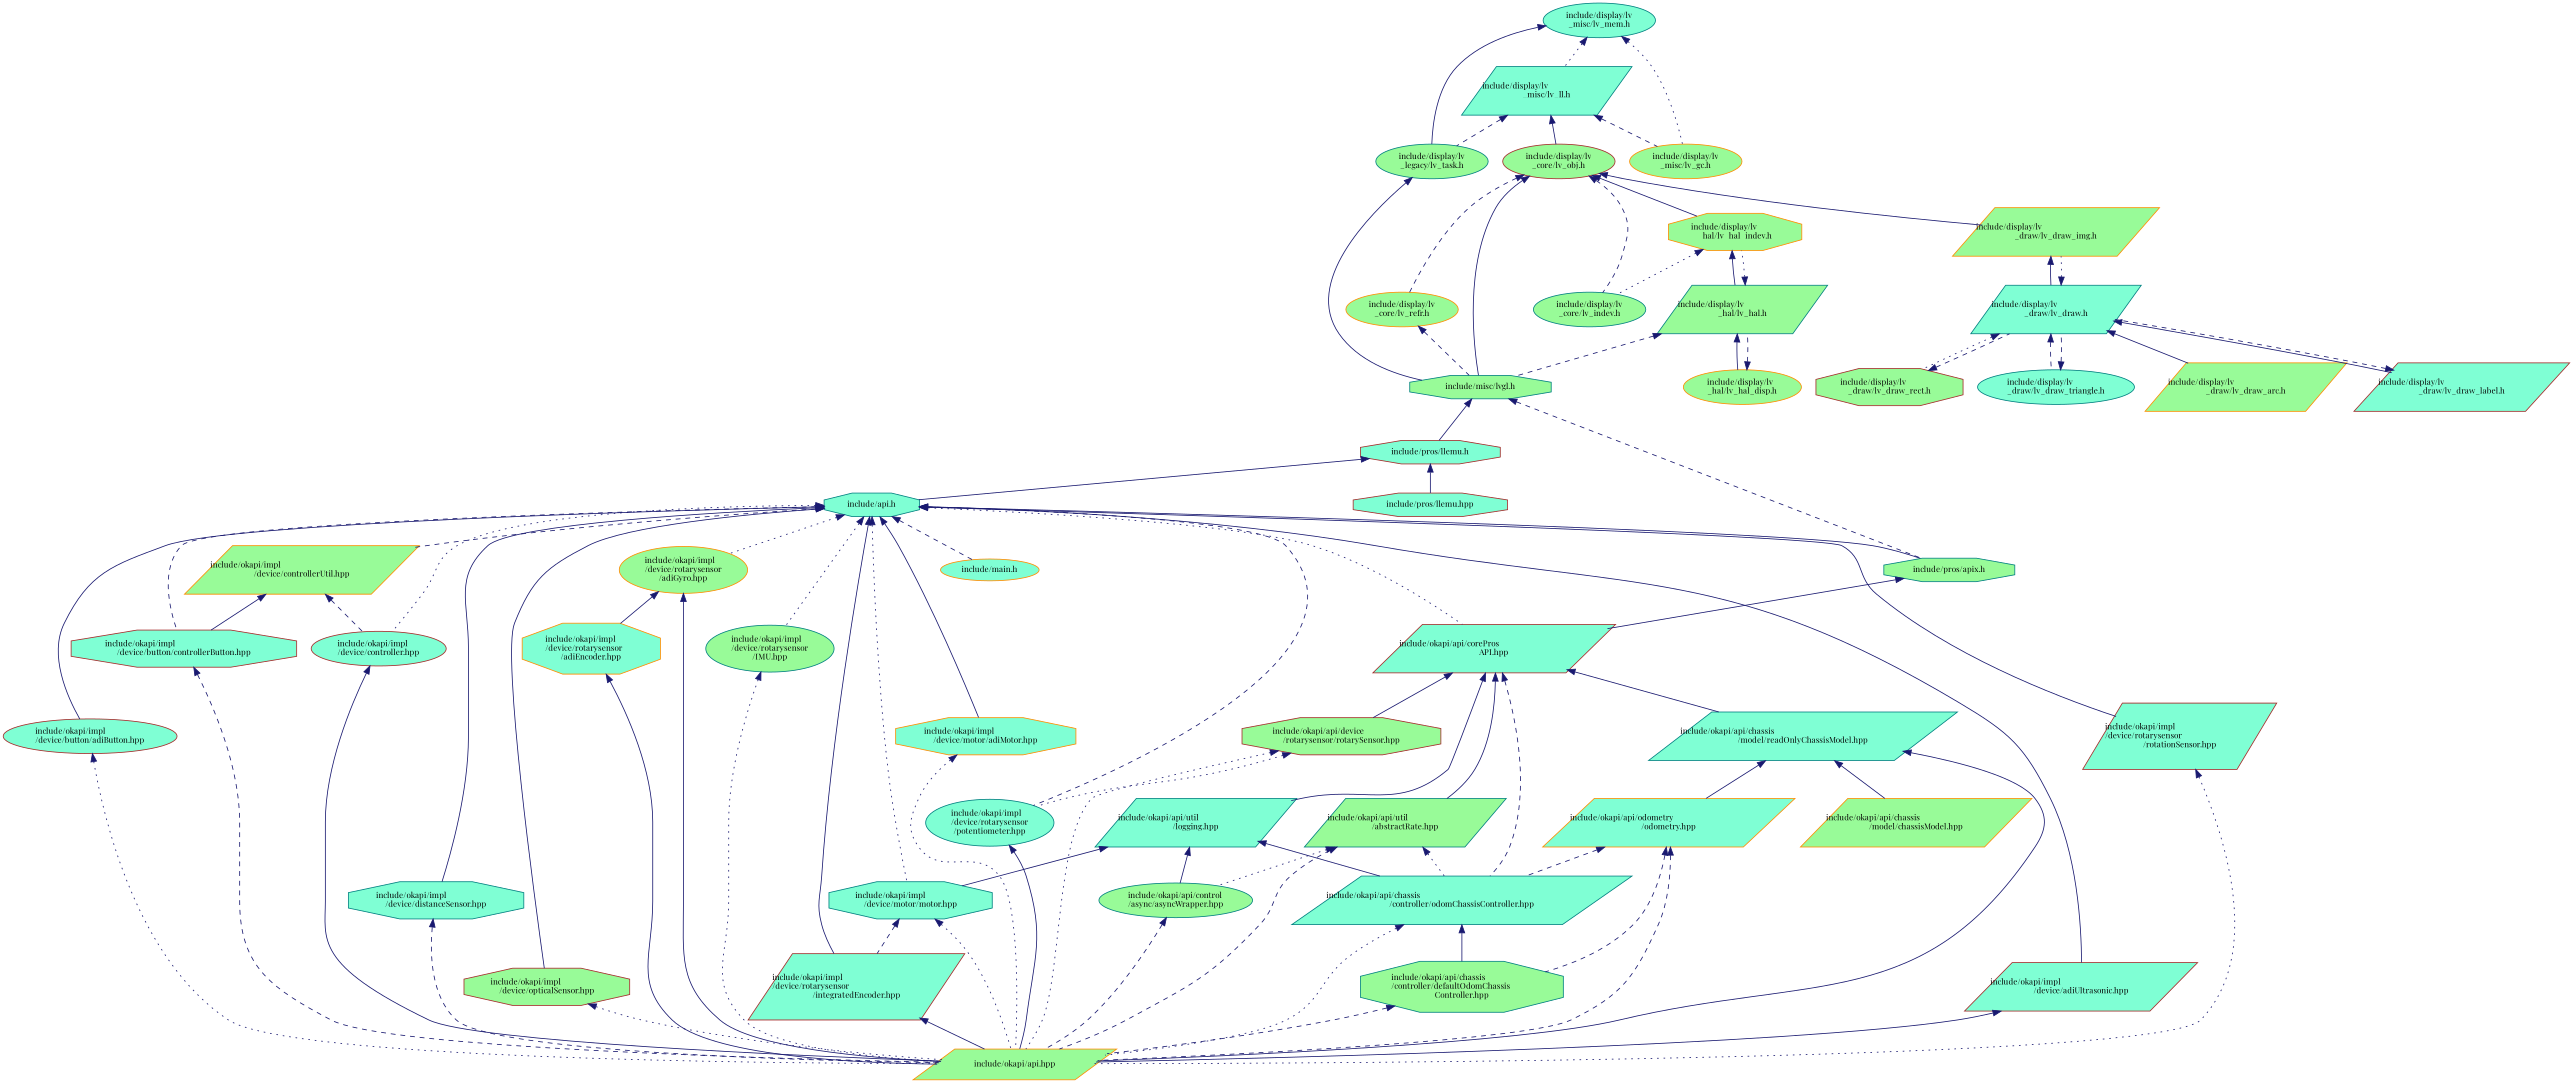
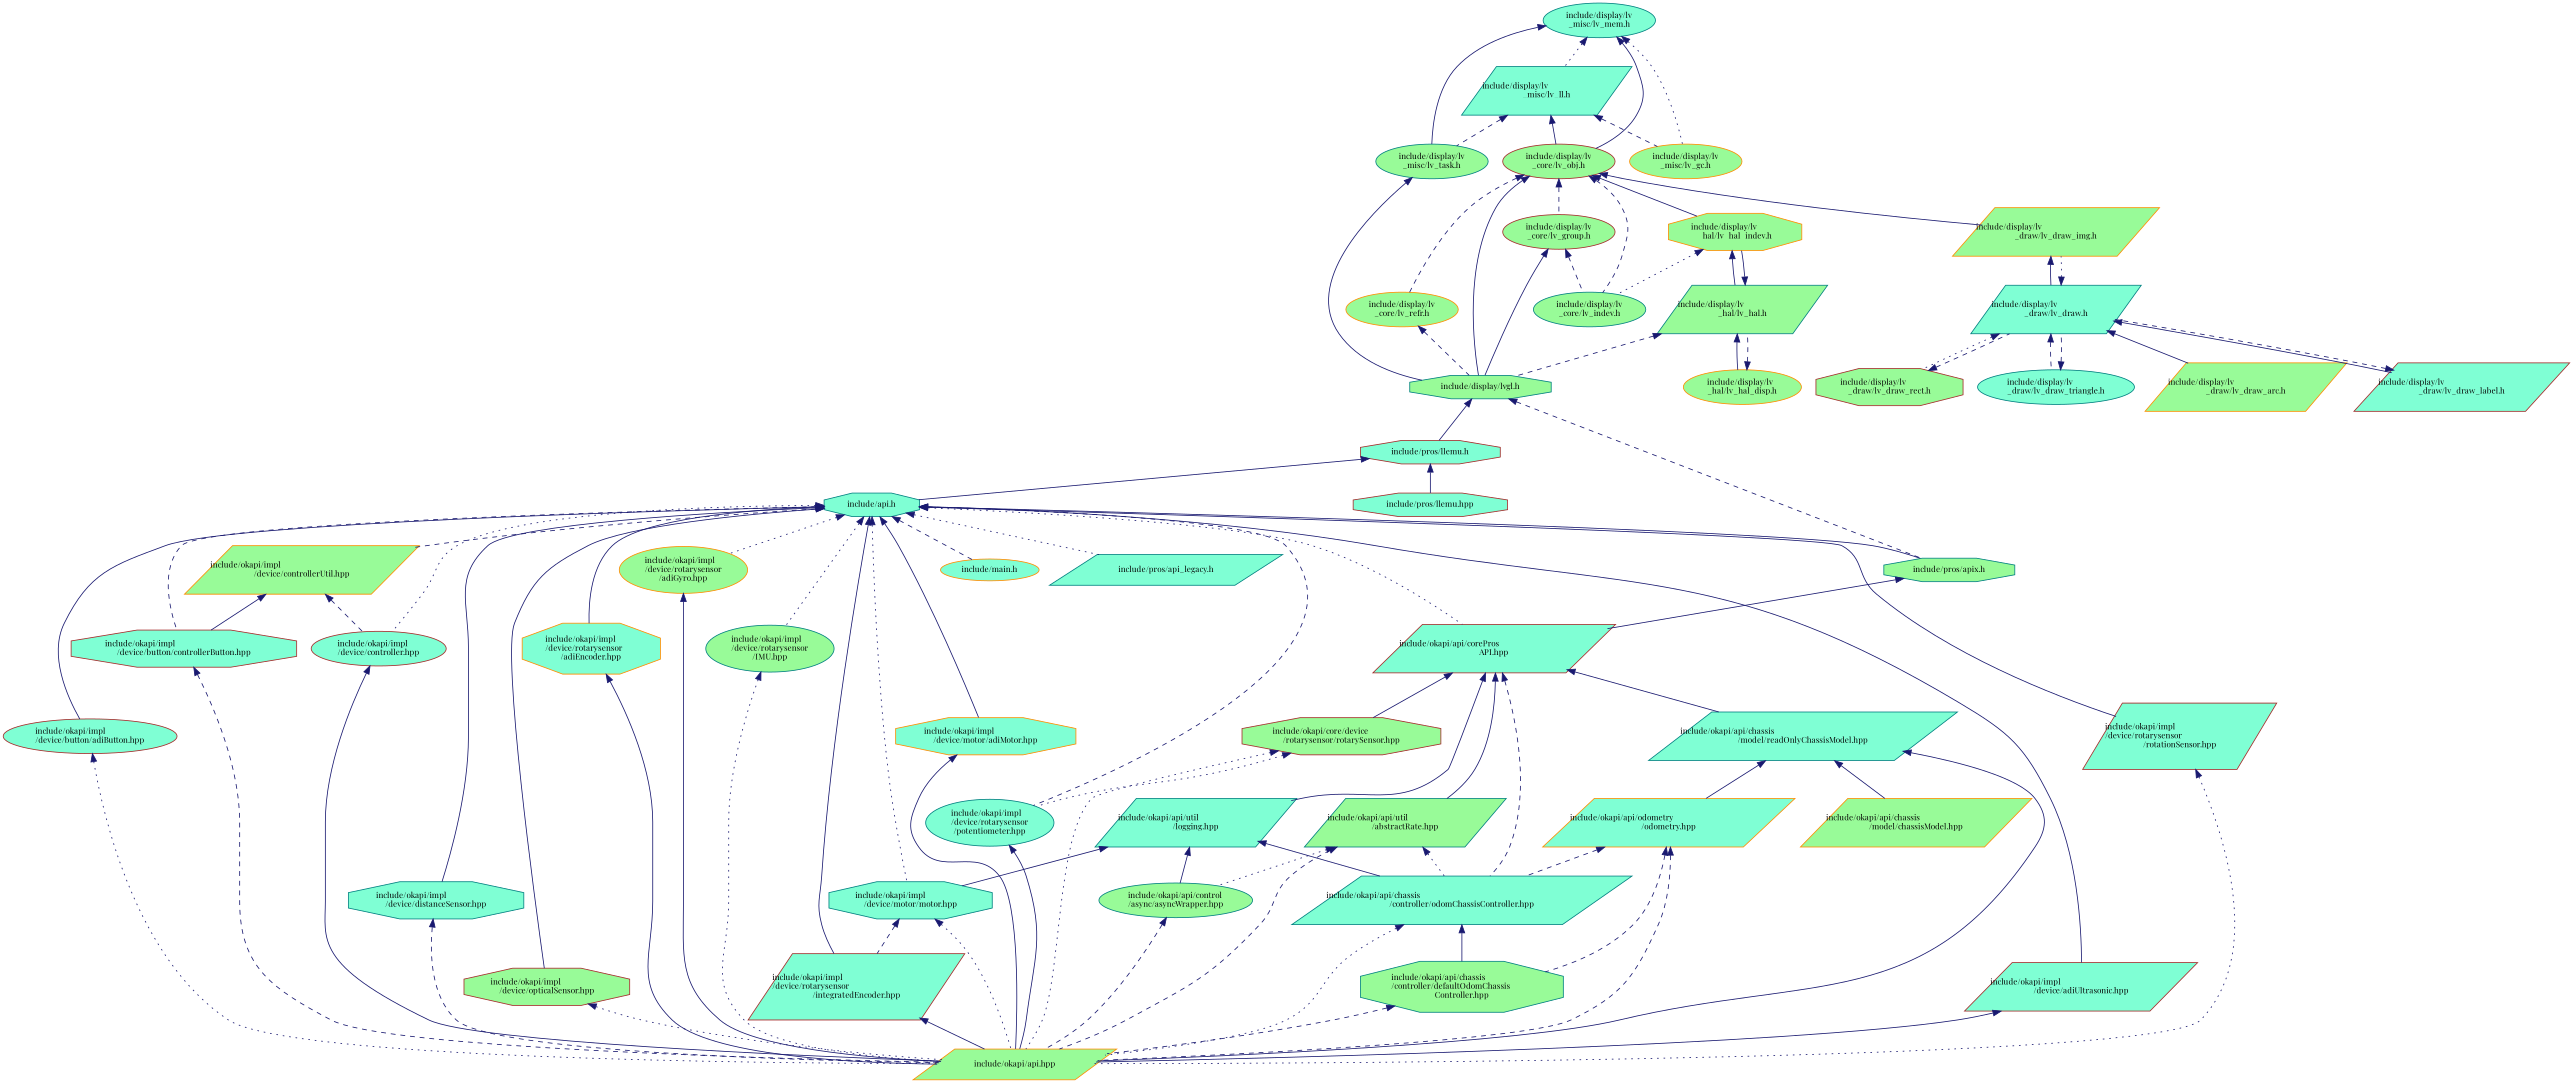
  digraph {
    fontname="Playfair Display"
    node [color=teal fillcolor=aquamarine fontname="Playfair Display" fontsize=10 shape=parallelogram style=filled]
    edge [color=midnightblue dir=back fontname="Playfair Display" fontsize=10 labelfontname=Helvetica labelfontsize=10 style=solid]
    n1 [fontcolor=black height=0.2 label="include/display/lv\l_misc/lv_mem.h" shape=ellipse width=0.4]
    n2 [color=brown fillcolor=palegreen height=0.2 label="include/display/lv\l_core/lv_obj.h" shape=ellipse width=0.4]
    n3 [color=darkorange fillcolor=palegreen height=0.2 label="include/display/lv\l_misc/lv_gc.h" shape=ellipse width=0.4]
    n4 [height=0.2 label="include/display/lv\l_misc/lv_ll.h" width=0.4]
-   n5 [fillcolor=palegreen height=0.2 label="include/display/lv\l_legacy/lv_task.h" shape=ellipse width=0.4]
+   n5 [fillcolor=palegreen height=0.2 label="include/display/lv\l_misc/lv_task.h" shape=ellipse width=0.4]
+   n6 [color=brown fillcolor=palegreen height=0.2 label="include/display/lv\l_core/lv_group.h" shape=ellipse width=0.4]
    n7 [fillcolor=palegreen height=0.2 label="include/display/lv\l_core/lv_indev.h" shape=ellipse width=0.4]
-   n8 [fillcolor=palegreen height=0.2 label="include/misc/lvgl.h" shape=octagon width=0.4]
+   n8 [fillcolor=palegreen height=0.2 label="include/display/lvgl.h" shape=octagon width=0.4]
    n9 [color=darkorange fillcolor=palegreen height=0.2 label="include/display/lv\l_core/lv_refr.h" shape=ellipse width=0.4]
    n10 [color=darkorange fillcolor=palegreen height=0.2 label="include/display/lv\l_draw/lv_draw_img.h" width=0.4]
    n11 [color=darkorange fillcolor=palegreen height=0.2 label="include/display/lv\l_hal/lv_hal_indev.h" shape=octagon width=0.4]
    n12 [fillcolor=palegreen height=0.2 label="include/pros/apix.h" shape=octagon width=0.4]
    n13 [color=brown height=0.2 label="include/pros/llemu.h" shape=octagon width=0.4]
    n14 [height=0.2 label="include/display/lv\l_draw/lv_draw.h" width=0.4]
    n15 [fillcolor=palegreen height=0.2 label="include/display/lv\l_hal/lv_hal.h" width=0.4]
    n16 [color=brown height=0.2 label="include/okapi/api/corePros\lAPI.hpp" width=0.4]
    n17 [height=0.2 label="include/api.h" shape=octagon width=0.4]
    n18 [color=brown height=0.2 label="include/pros/llemu.hpp" shape=octagon width=0.4]
    n19 [height=0.2 label="include/okapi/api/chassis\l/controller/odomChassisController.hpp" width=0.4]
    n20 [height=0.2 label="include/okapi/api/chassis\l/model/readOnlyChassisModel.hpp" width=0.4]
-   n21 [color=brown fillcolor=palegreen height=0.2 label="include/okapi/api/device\l/rotarysensor/rotarySensor.hpp" shape=octagon width=0.4]
+   n21 [color=brown fillcolor=palegreen height=0.2 label="include/okapi/core/device\l/rotarysensor/rotarySensor.hpp" shape=octagon width=0.4]
    n22 [fillcolor=palegreen height=0.2 label="include/okapi/api/util\l/abstractRate.hpp" width=0.4]
    n23 [height=0.2 label="include/okapi/api/util\l/logging.hpp" width=0.4]
    n24 [fillcolor=palegreen height=0.2 label="include/okapi/api/chassis\l/controller/defaultOdomChassis\lController.hpp" shape=octagon width=0.4]
    n25 [color=darkorange fillcolor=palegreen height=0.2 label="include/okapi/api.hpp" width=0.4]
    n26 [color=darkorange fillcolor=palegreen height=0.2 label="include/okapi/api/chassis\l/model/chassisModel.hpp" width=0.4]
    n27 [color=darkorange height=0.2 label="include/okapi/api/odometry\l/odometry.hpp" width=0.4]
    n28 [fillcolor=palegreen height=0.2 label="include/okapi/api/control\l/async/asyncWrapper.hpp" shape=ellipse width=0.4]
    n29 [height=0.2 label="include/okapi/impl\l/device/rotarysensor\l/potentiometer.hpp" shape=ellipse width=0.4]
    n30 [height=0.2 label="include/okapi/impl\l/device/motor/motor.hpp" shape=octagon width=0.4]
    n31 [color=darkorange height=0.2 label="include/okapi/impl\l/device/motor/adiMotor.hpp" shape=octagon width=0.4]
    n32 [color=brown height=0.2 label="include/okapi/impl\l/device/rotarysensor\l/integratedEncoder.hpp" width=0.4]
    n33 [color=darkorange height=0.2 label="include/main.h" shape=ellipse width=0.4]
    n34 [color=brown height=0.2 label="include/okapi/impl\l/device/adiUltrasonic.hpp" width=0.4]
    n35 [color=brown height=0.2 label="include/okapi/impl\l/device/button/adiButton.hpp" shape=ellipse width=0.4]
    n36 [color=brown height=0.2 label="include/okapi/impl\l/device/button/controllerButton.hpp" shape=octagon width=0.4]
    n37 [color=brown height=0.2 label="include/okapi/impl\l/device/controller.hpp" shape=ellipse width=0.4]
    n38 [color=darkorange fillcolor=palegreen height=0.2 label="include/okapi/impl\l/device/controllerUtil.hpp" width=0.4]
    n39 [height=0.2 label="include/okapi/impl\l/device/distanceSensor.hpp" shape=octagon width=0.4]
    n40 [color=brown fillcolor=palegreen height=0.2 label="include/okapi/impl\l/device/opticalSensor.hpp" shape=octagon width=0.4]
    n41 [color=darkorange height=0.2 label="include/okapi/impl\l/device/rotarysensor\l/adiEncoder.hpp" shape=octagon width=0.4]
    n42 [color=darkorange fillcolor=palegreen height=0.2 label="include/okapi/impl\l/device/rotarysensor\l/adiGyro.hpp" shape=ellipse width=0.4]
    n43 [fillcolor=palegreen height=0.2 label="include/okapi/impl\l/device/rotarysensor\l/IMU.hpp" shape=ellipse width=0.4]
    n44 [color=brown height=0.2 label="include/okapi/impl\l/device/rotarysensor\l/rotationSensor.hpp" width=0.4]
+   n45 [height=0.2 label="include/pros/api_legacy.h" width=0.4]
    n46 [color=darkorange fillcolor=palegreen height=0.2 label="include/display/lv\l_draw/lv_draw_arc.h" width=0.4]
    n47 [color=brown height=0.2 label="include/display/lv\l_draw/lv_draw_label.h" width=0.4]
    n48 [color=brown fillcolor=palegreen height=0.2 label="include/display/lv\l_draw/lv_draw_rect.h" shape=octagon width=0.4]
    n49 [height=0.2 label="include/display/lv\l_draw/lv_draw_triangle.h" shape=ellipse width=0.4]
    n50 [color=darkorange fillcolor=palegreen height=0.2 label="include/display/lv\l_hal/lv_hal_disp.h" shape=ellipse width=0.4]
+   n1 -> n2
    n1 -> n3 [style=dotted]
    n1 -> n4 [style=dotted]
    n1 -> n5
+   n2 -> n6 [style=dashed]
    n2 -> n7 [style=dashed]
    n2 -> n8
    n2 -> n9 [style=dashed]
    n2 -> n10
    n2 -> n11
    n4 -> n2
    n4 -> n3 [style=dashed]
    n4 -> n5 [style=dashed]
    n5 -> n8
+   n6 -> n7 [style=dashed]
+   n6 -> n8
    n8 -> n12 [style=dashed]
    n8 -> n13
    n9 -> n8 [style=dashed]
    n10 -> n14
    n11 -> n7 [style=dotted]
    n11 -> n15
    n12 -> n16
    n13 -> n17
    n13 -> n18
    n14 -> n10 [style=dotted]
    n14 -> n46
    n14 -> n47
    n14 -> n48 [style=dotted]
    n14 -> n49 [style=dashed]
    n15 -> n8 [style=dashed]
-   n15 -> n11 [style=dotted]
+   n15 -> n11
    n15 -> n50
    n16 -> n19 [style=dashed]
    n16 -> n20
    n16 -> n21
    n16 -> n22
    n16 -> n23
    n17 -> n12
    n17 -> n16 [style=dotted]
    n17 -> n29 [style=dashed]
    n17 -> n30 [style=dotted]
    n17 -> n31
    n17 -> n32
    n17 -> n33 [style=dashed]
    n17 -> n34
    n17 -> n35
    n17 -> n36 [style=dashed]
    n17 -> n37 [style=dotted]
    n17 -> n38 [style=dashed]
    n17 -> n39
    n17 -> n40
-   n42 -> n41
+   n17 -> n41
    n17 -> n42 [style=dotted]
    n17 -> n43 [style=dotted]
    n17 -> n44
+   n17 -> n45 [style=dotted]
    n19 -> n24
    n19 -> n25 [style=dotted]
    n20 -> n25
    n20 -> n26
    n20 -> n27
    n21 -> n25 [style=dotted]
    n21 -> n29 [style=dotted]
    n22 -> n19 [style=dotted]
    n22 -> n25 [style=dashed]
    n22 -> n28 [style=dotted]
    n23 -> n19
    n23 -> n28
    n23 -> n30
    n24 -> n25 [style=dashed]
    n27 -> n19 [style=dashed]
    n27 -> n24 [style=dashed]
    n27 -> n25 [style=dashed]
    n28 -> n25 [style=dashed]
    n29 -> n25
    n30 -> n25 [style=dotted]
    n30 -> n32 [style=dashed]
-   n31 -> n25 [style=dotted]
+   n31 -> n25
    n32 -> n25
    n34 -> n25
    n35 -> n25 [style=dotted]
    n36 -> n25 [style=dashed]
    n37 -> n25
    n38 -> n36
    n38 -> n37 [style=dashed]
    n39 -> n25 [style=dashed]
    n40 -> n25 [style=dotted]
    n41 -> n25
    n42 -> n25
    n43 -> n25 [style=dotted]
    n44 -> n25 [style=dotted]
    n47 -> n14 [style=dashed]
    n48 -> n14 [style=dashed]
    n49 -> n14 [style=dashed]
    n50 -> n15 [style=dashed]
  }
